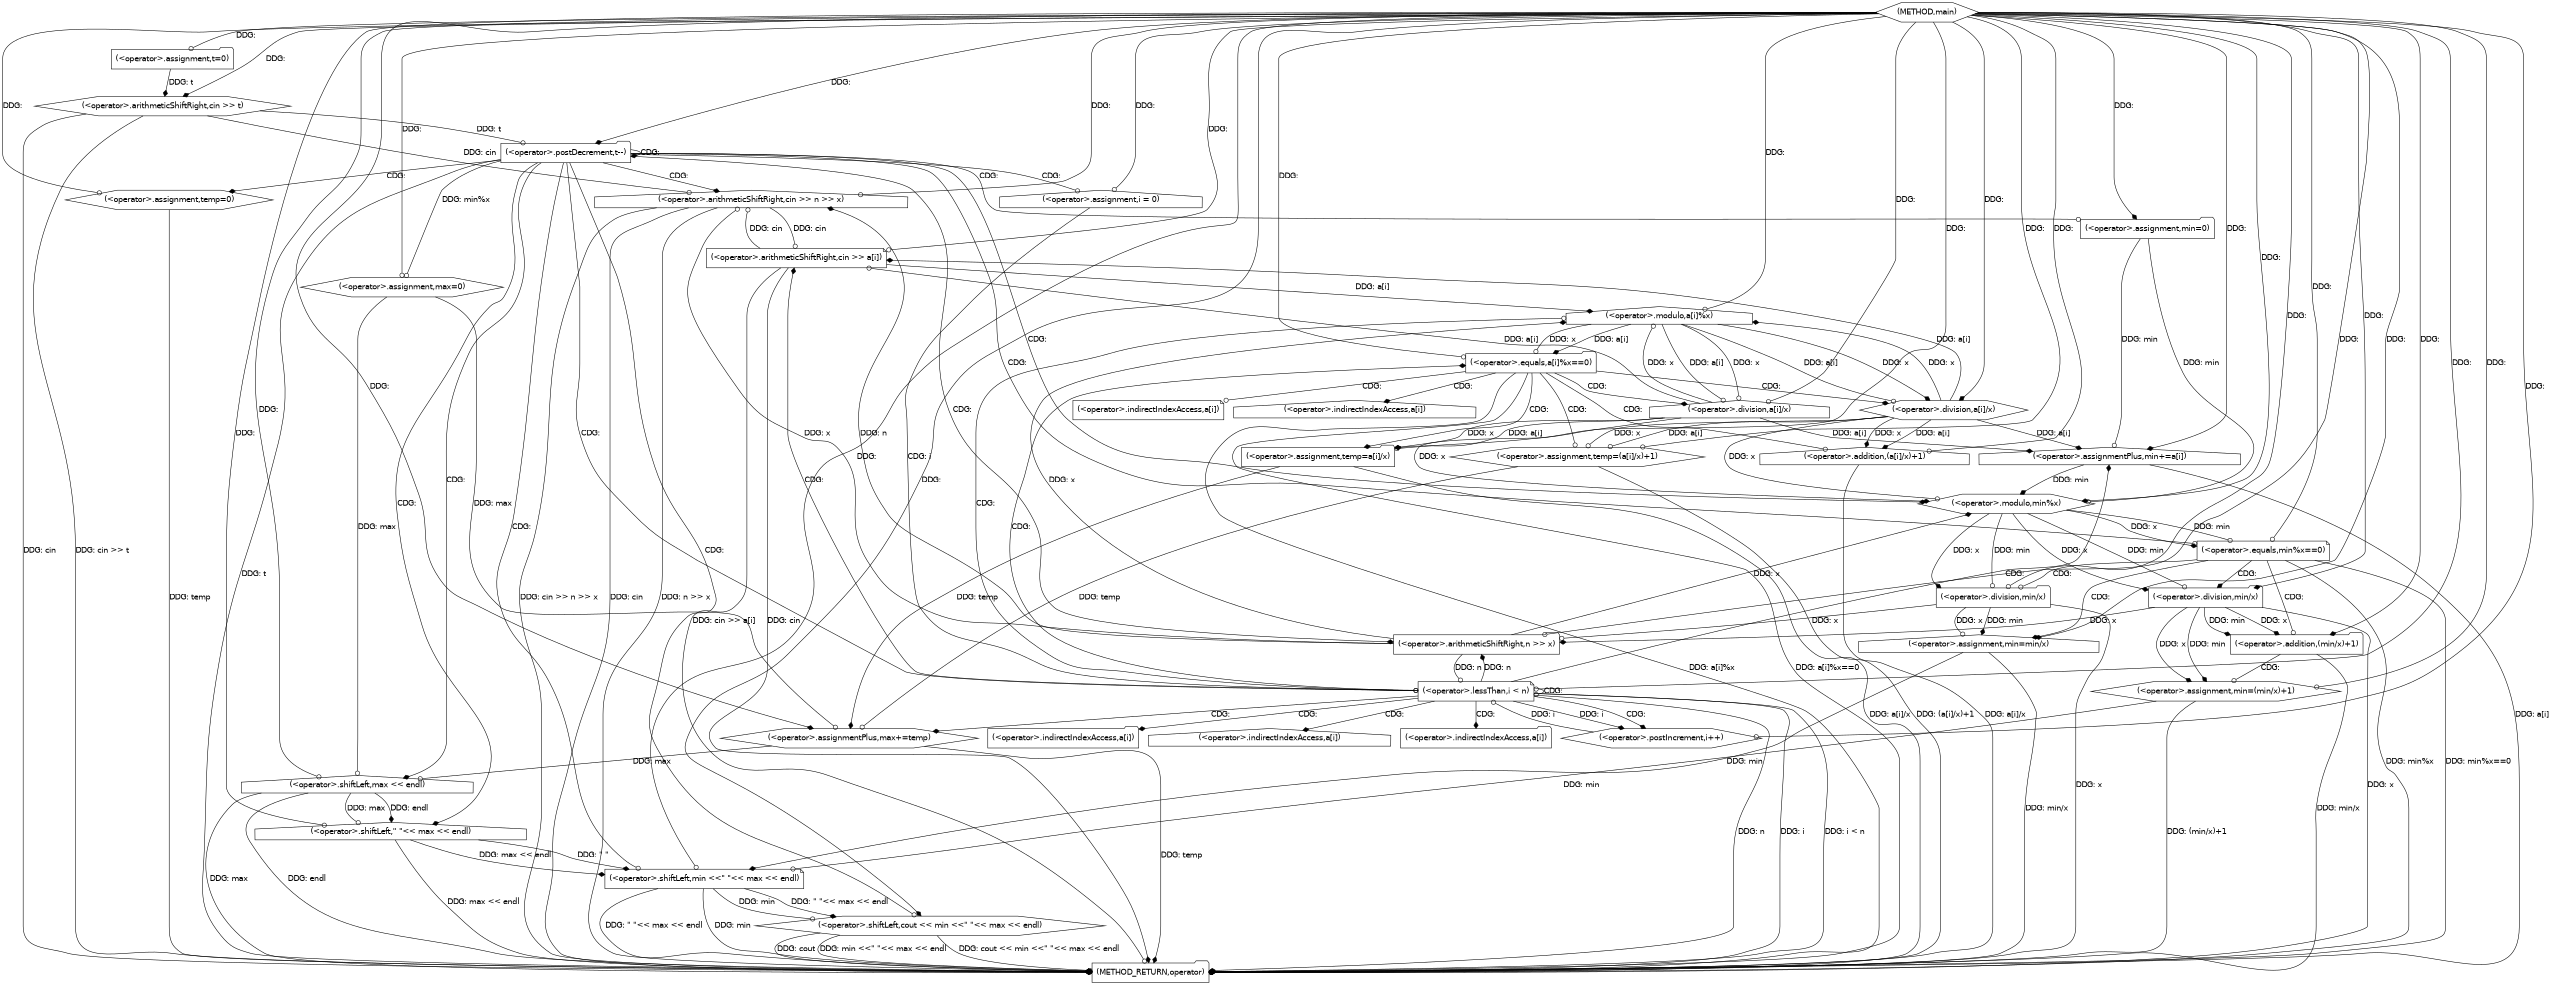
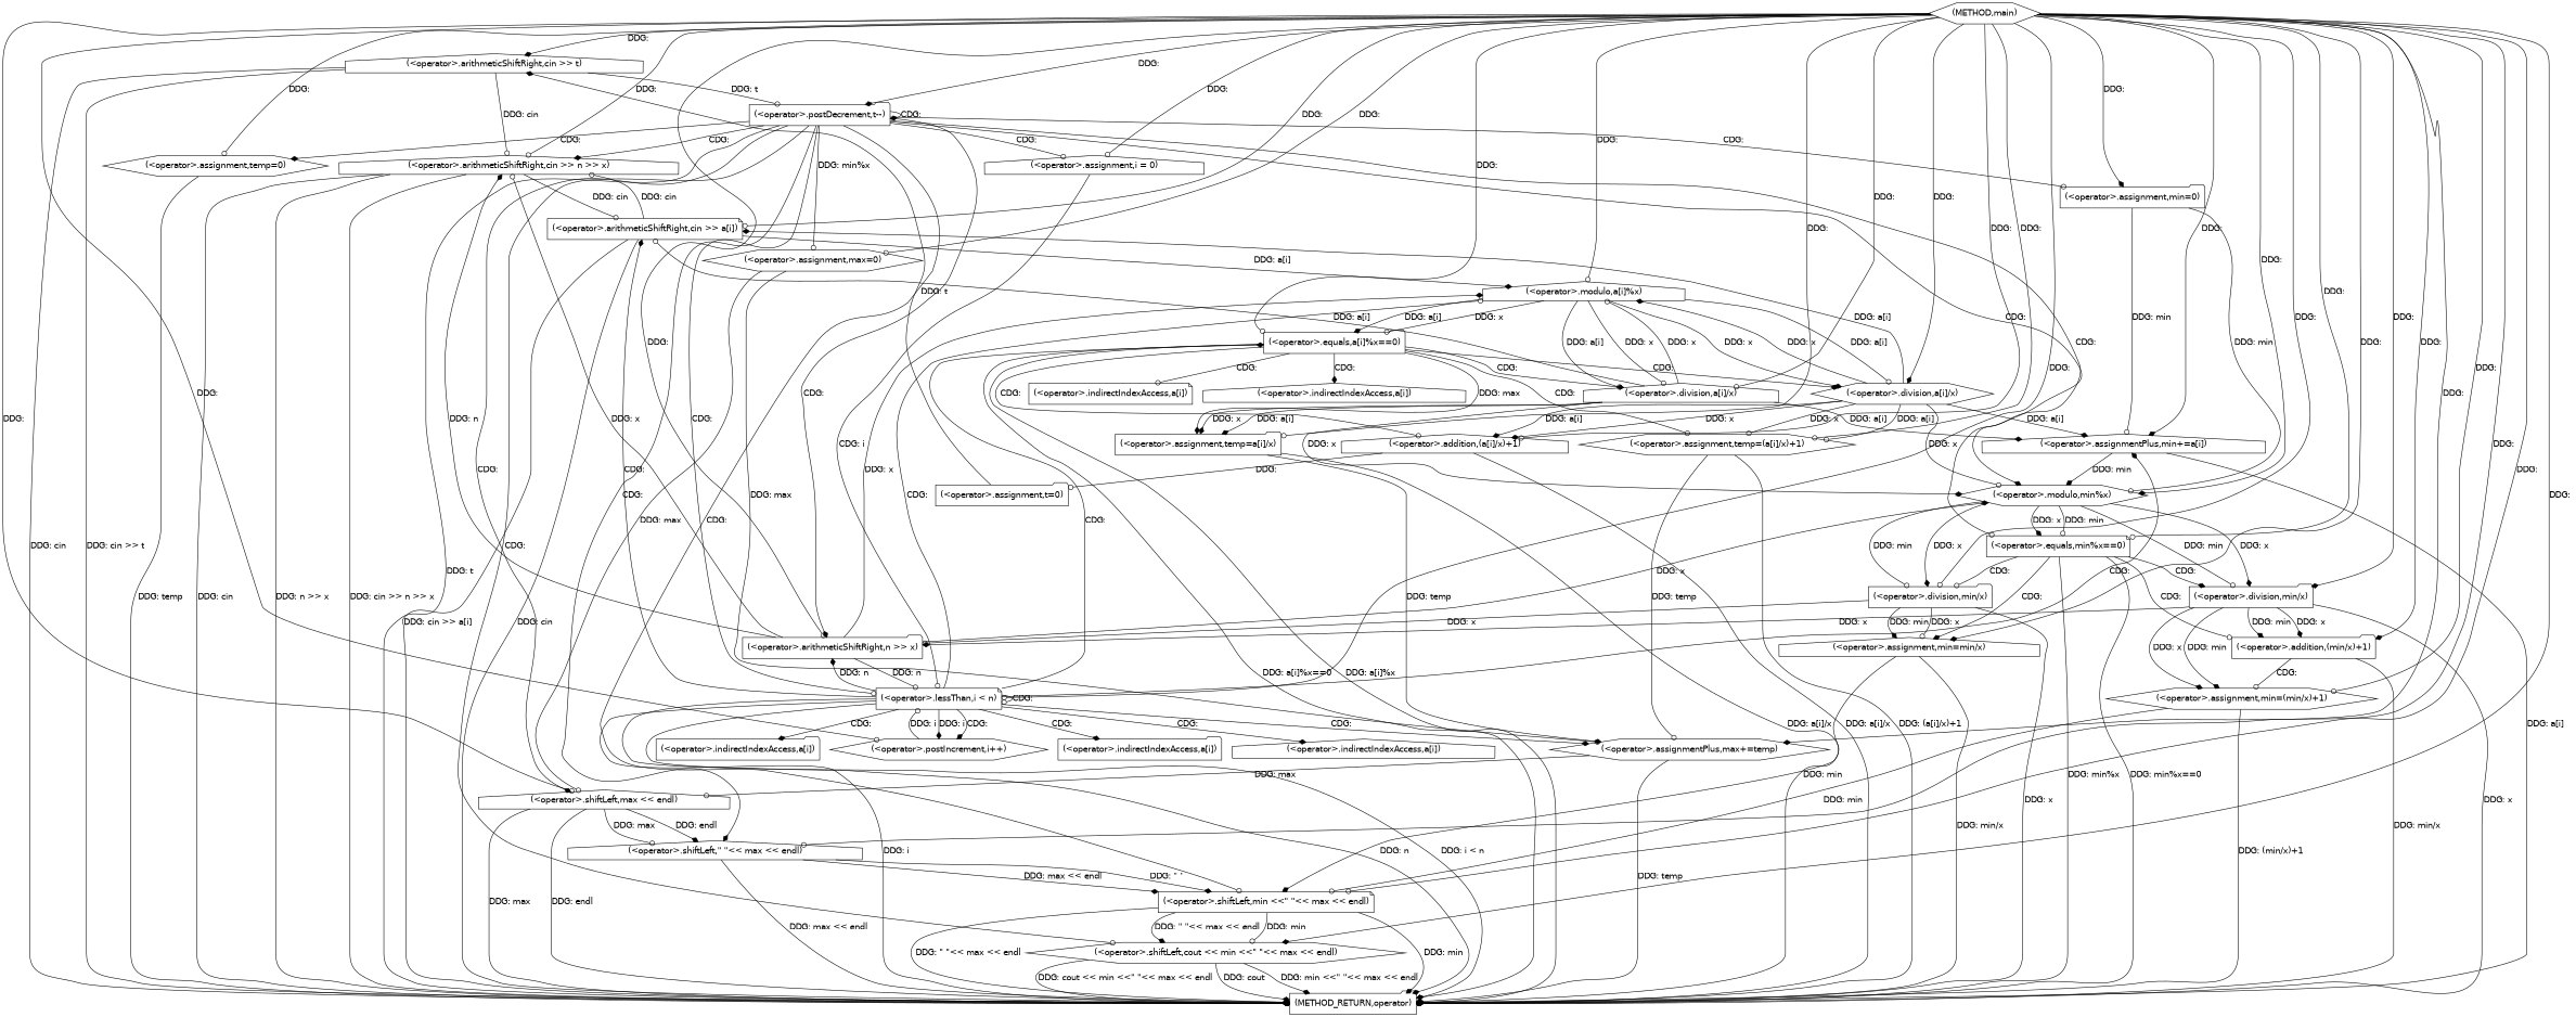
  digraph {
    fontname="DejaVu Sans"
    node [fontname="DejaVu Sans" shape=folder]
    edge [arrowhead=diamond fontname="DejaVu Sans"]
    n1 [label="(METHOD,main)" shape=hexagon]
    n2 [label="(<operator>.assignment,t=0)"]
-   n3 [label="(<operator>.arithmeticShiftRight,cin >> t)" shape=hexagon]
+   n3 [label="(<operator>.arithmeticShiftRight,cin >> t)" shape=house]
    n4 [label="(<operator>.postDecrement,t--)"]
    n5 [label="(<operator>.arithmeticShiftRight,cin >> n >> x)" shape=house]
    n6 [label="(<operator>.assignment,min=0)"]
    n7 [label="(<operator>.assignment,max=0)" shape=hexagon]
    n8 [label="(<operator>.assignment,temp=0)" shape=hexagon]
    n9 [label="(<operator>.shiftLeft,cout << min <<\" \"<< max << endl)" shape=hexagon]
    n10 [label="(<operator>.assignment,i = 0)" shape=house]
    n11 [label="(<operator>.lessThan,i < n)" shape=note]
    n12 [label="(<operator>.postIncrement,i++)" shape=hexagon]
    n13 [label="(<operator>.equals,min%x==0)" shape=note]
    n14 [label="(<operator>.arithmeticShiftRight,n >> x)"]
    n15 [label="(<operator>.arithmeticShiftRight,cin >> a[i])" shape=note]
    n16 [label="(<operator>.assignmentPlus,max+=temp)" shape=hexagon]
    n17 [label="(<operator>.assignmentPlus,min+=a[i])" shape=house]
    n18 [label="(<operator>.assignment,min=min/x)" shape=house]
    n19 [label="(<operator>.shiftLeft,min <<\" \"<< max << endl)" shape=note]
    n20 [label="(<operator>.equals,a[i]%x==0)"]
    n21 [label="(<operator>.modulo,min%x)" shape=hexagon]
    n22 [label="(<operator>.assignment,min=(min/x)+1)" shape=hexagon]
    n23 [label="(<operator>.shiftLeft,\" \"<< max << endl)" shape=house]
    n24 [label="(<operator>.assignment,temp=a[i]/x)"]
    n25 [label="(<operator>.division,min/x)"]
    n26 [label="(<operator>.shiftLeft,max << endl)" shape=house]
    n27 [label="(<operator>.modulo,a[i]%x)" shape=house]
    n28 [label="(<operator>.assignment,temp=(a[i]/x)+1)" shape=hexagon]
    n29 [label="(<operator>.addition,(min/x)+1)"]
    n30 [label="(<operator>.division,a[i]/x)" shape=house]
    n31 [label="(<operator>.division,min/x)"]
    n32 [label="(<operator>.addition,(a[i]/x)+1)" shape=house]
    n33 [label="(<operator>.division,a[i]/x)" shape=hexagon]
    n34 [label="(METHOD_RETURN,operator)"]
    n35 [label="(<operator>.indirectIndexAccess,a[i])"]
    n36 [label="(<operator>.indirectIndexAccess,a[i])" shape=house]
    n37 [label="(<operator>.indirectIndexAccess,a[i])"]
    n38 [label="(<operator>.indirectIndexAccess,a[i])" shape=note]
    n39 [label="(<operator>.indirectIndexAccess,a[i])" shape=house]
-   n1 -> n2 [arrowhead=odot label="DDG: "]
+   n32 -> n2 [arrowhead=odot label="DDG: "]
    n1 -> n3 [label="DDG: "]
    n1 -> n4 [label="DDG: "]
    n1 -> n5 [arrowhead=odot label="DDG: "]
    n1 -> n6 [label="DDG: "]
    n1 -> n7 [arrowhead=odot label="DDG: "]
    n1 -> n8 [arrowhead=odot label="DDG: "]
    n1 -> n9 [label="DDG: "]
    n1 -> n10 [arrowhead=odot label="DDG: "]
    n1 -> n11 [arrowhead=odot label="DDG: "]
    n1 -> n12 [arrowhead=odot label="DDG: "]
    n1 -> n13 [arrowhead=odot label="DDG: "]
    n1 -> n14 [arrowhead=odot label="DDG: "]
    n1 -> n15 [arrowhead=odot label="DDG: "]
    n1 -> n16 [label="DDG: "]
    n1 -> n17 [label="DDG: "]
    n1 -> n18 [label="DDG: "]
    n1 -> n19 [arrowhead=odot label="DDG: "]
    n1 -> n20 [arrowhead=odot label="DDG: "]
    n1 -> n21 [label="DDG: "]
    n1 -> n22 [arrowhead=odot label="DDG: "]
    n1 -> n23 [arrowhead=odot label="DDG: "]
    n1 -> n24 [arrowhead=odot label="DDG: "]
    n1 -> n25 [arrowhead=odot label="DDG: "]
    n1 -> n26 [arrowhead=odot label="DDG: "]
    n1 -> n27 [arrowhead=odot label="DDG: "]
    n1 -> n28 [arrowhead=odot label="DDG: "]
    n1 -> n29 [label="DDG: "]
    n1 -> n30 [arrowhead=odot label="DDG: "]
    n1 -> n31 [label="DDG: "]
    n1 -> n32 [arrowhead=odot label="DDG: "]
    n1 -> n33 [label="DDG: "]
    n2 -> n3 [label="DDG: t"]
    n3 -> n4 [arrowhead=odot label="DDG: t"]
    n3 -> n5 [arrowhead=odot label="DDG: cin"]
    n3 -> n34 [arrowhead=odot label="DDG: cin"]
    n3 -> n34 [label="DDG: cin >> t"]
    n4 -> n4 [label="CDG: "]
    n4 -> n5 [label="CDG: "]
    n4 -> n6 [arrowhead=odot label="CDG: "]
    n4 -> n7 [arrowhead=odot label="DDG: min%x"]
    n4 -> n8 [label="CDG: "]
    n4 -> n9 [arrowhead=odot label="CDG: "]
    n4 -> n10 [arrowhead=odot label="CDG: "]
    n4 -> n11 [arrowhead=odot label="CDG: "]
    n4 -> n13 [arrowhead=odot label="CDG: "]
    n4 -> n14 [label="CDG: "]
    n4 -> n19 [arrowhead=odot label="CDG: "]
    n4 -> n21 [label="CDG: "]
    n4 -> n23 [label="CDG: "]
    n4 -> n26 [label="CDG: "]
    n4 -> n34 [arrowhead=odot label="DDG: t"]
    n5 -> n15 [arrowhead=odot label="DDG: cin"]
    n5 -> n34 [label="DDG: cin"]
    n5 -> n34 [arrowhead=odot label="DDG: n >> x"]
    n5 -> n34 [arrowhead=odot label="DDG: cin >> n >> x"]
    n6 -> n17 [arrowhead=odot label="DDG: min"]
    n6 -> n21 [arrowhead=odot label="DDG: min"]
    n7 -> n16 [arrowhead=odot label="DDG: max"]
    n7 -> n26 [arrowhead=odot label="DDG: max"]
    n8 -> n34 [label="DDG: temp"]
    n9 -> n34 [label="DDG: min <<\" \"<< max << endl"]
    n9 -> n34 [arrowhead=odot label="DDG: cout << min <<\" \"<< max << endl"]
    n9 -> n34 [label="DDG: cout"]
    n10 -> n11 [arrowhead=odot label="CDG: i"]
    n11 -> n11 [arrowhead=odot label="CDG: "]
    n11 -> n12 [label="DDG: i"]
    n11 -> n12 [label="CDG: "]
    n11 -> n14 [label="DDG: n"]
    n11 -> n15 [label="CDG: "]
    n11 -> n16 [label="CDG: "]
    n11 -> n17 [label="CDG: "]
    n11 -> n20 [label="CDG: "]
    n11 -> n27 [arrowhead=odot label="CDG: "]
    n11 -> n34 [label="DDG: i"]
    n11 -> n34 [label="DDG: n"]
    n11 -> n34 [label="DDG: i < n"]
    n11 -> n35 [label="CDG: "]
    n11 -> n36 [label="CDG: "]
    n11 -> n37 [label="CDG: "]
    n12 -> n11 [arrowhead=odot label="DDG: i"]
    n13 -> n18 [label="CDG: "]
    n13 -> n25 [arrowhead=odot label="CDG: "]
    n13 -> n29 [arrowhead=odot label="CDG: "]
    n13 -> n31 [label="CDG: "]
    n13 -> n34 [arrowhead=odot label="DDG: min%x"]
    n13 -> n34 [label="DDG: min%x==0"]
    n14 -> n5 [arrowhead=odot label="DDG: x"]
    n14 -> n5 [label="DDG: n"]
    n14 -> n11 [arrowhead=odot label="DDG: n"]
    n14 -> n21 [label="DDG: x"]
    n14 -> n27 [label="DDG: x"]
    n15 -> n5 [arrowhead=odot label="DDG: cin"]
    n15 -> n27 [label="DDG: a[i]"]
    n15 -> n34 [label="DDG: cin"]
    n15 -> n34 [arrowhead=odot label="DDG: cin >> a[i]"]
    n16 -> n26 [arrowhead=odot label="DDG: max"]
    n16 -> n34 [label="DDG: temp"]
    n17 -> n21 [label="DDG: min"]
    n17 -> n34 [label="DDG: a[i]"]
    n18 -> n19 [label="DDG: min"]
    n18 -> n34 [arrowhead=odot label="DDG: min/x"]
    n19 -> n9 [arrowhead=odot label="DDG: min"]
    n19 -> n9 [label="DDG: \" \"<< max << endl"]
    n19 -> n34 [label="DDG: min"]
    n19 -> n34 [label="DDG: \" \"<< max << endl"]
-   n20 -> n24 [label="CDG: "]
+   n20 -> n24 [label="DDG: max"]
    n20 -> n28 [arrowhead=odot label="CDG: "]
    n20 -> n30 [label="CDG: "]
    n20 -> n32 [arrowhead=odot label="CDG: "]
    n20 -> n33 [label="CDG: "]
    n20 -> n34 [arrowhead=odot label="DDG: a[i]%x"]
    n20 -> n34 [label="DDG: a[i]%x==0"]
    n20 -> n38 [arrowhead=odot label="CDG: "]
    n20 -> n39 [label="CDG: "]
    n21 -> n13 [arrowhead=odot label="DDG: min"]
    n21 -> n13 [label="DDG: x"]
    n21 -> n25 [arrowhead=odot label="DDG: min"]
    n21 -> n25 [label="DDG: x"]
    n21 -> n31 [arrowhead=odot label="DDG: min"]
    n21 -> n31 [label="DDG: x"]
    n22 -> n19 [arrowhead=odot label="DDG: min"]
    n22 -> n34 [label="DDG: (min/x)+1"]
    n23 -> n19 [label="DDG: max << endl"]
    n23 -> n19 [label="DDG: \" \""]
    n23 -> n34 [label="DDG: max << endl"]
    n24 -> n16 [label="DDG: temp"]
    n24 -> n34 [arrowhead=odot label="DDG: a[i]/x"]
    n25 -> n14 [arrowhead=odot label="DDG: x"]
    n25 -> n18 [label="DDG: min"]
    n25 -> n18 [arrowhead=odot label="DDG: x"]
    n25 -> n34 [arrowhead=odot label="DDG: x"]
    n26 -> n23 [label="DDG: endl"]
    n26 -> n23 [arrowhead=odot label="DDG: max"]
    n26 -> n34 [label="DDG: max"]
    n26 -> n34 [arrowhead=odot label="DDG: endl"]
    n27 -> n20 [arrowhead=odot label="DDG: x"]
    n27 -> n20 [label="DDG: a[i]"]
    n27 -> n30 [arrowhead=odot label="DDG: a[i]"]
    n27 -> n30 [arrowhead=odot label="DDG: x"]
    n27 -> n33 [arrowhead=odot label="DDG: a[i]"]
    n27 -> n33 [label="DDG: x"]
    n28 -> n16 [arrowhead=odot label="DDG: temp"]
    n28 -> n34 [label="DDG: (a[i]/x)+1"]
    n29 -> n22 [arrowhead=odot label="CDG: "]
    n29 -> n34 [label="DDG: min/x"]
    n30 -> n15 [arrowhead=odot label="DDG: a[i]"]
    n30 -> n17 [label="DDG: a[i]"]
    n30 -> n21 [label="DDG: x"]
    n30 -> n24 [label="DDG: a[i]"]
    n30 -> n24 [label="DDG: x"]
    n30 -> n27 [arrowhead=odot label="DDG: x"]
    n31 -> n14 [label="DDG: x"]
    n31 -> n22 [label="DDG: min"]
    n31 -> n22 [label="DDG: x"]
    n31 -> n29 [label="DDG: min"]
    n31 -> n29 [label="DDG: x"]
    n31 -> n34 [label="DDG: x"]
    n32 -> n34 [arrowhead=odot label="DDG: a[i]/x"]
    n33 -> n15 [label="DDG: a[i]"]
    n33 -> n17 [label="DDG: a[i]"]
    n33 -> n21 [arrowhead=odot label="DDG: x"]
    n33 -> n27 [label="DDG: x"]
    n33 -> n28 [arrowhead=odot label="DDG: a[i]"]
    n33 -> n28 [arrowhead=odot label="DDG: x"]
    n33 -> n32 [label="DDG: a[i]"]
    n33 -> n32 [label="DDG: x"]
  }
